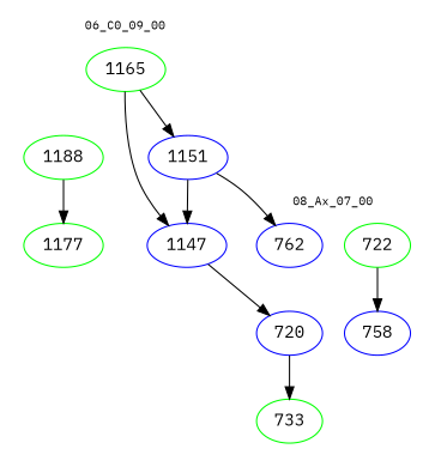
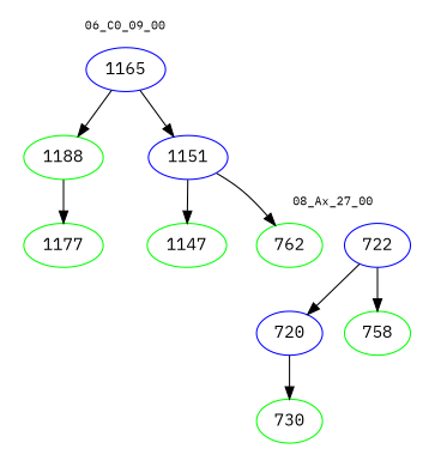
  digraph {
    fontname="IBM Plex Mono"
    node [color=blue fontname="IBM Plex Mono"]
    edge [color=black fontname="IBM Plex Mono"]
-   n1 [color=green label=722]
+   n1 [label=722]
    n2 [label=720]
-   n3 [label=758]
-   n4 [color=green label=733]
-   n5 [label=762]
-   n6 [color=green label=1165]
+   n3 [color=green label=758]
+   n4 [color=green label=730]
+   n5 [color=green label=762]
+   n6 [label=1165]
    n7 [label=1151]
    n8 [color=green label=1188]
-   n9 [label=1147]
+   n9 [color=green label=1147]
    n10 [color=green label=1177]
    subgraph cluster_1 {
      color=white
      fontsize=10
-     label="08_Ax_07_00"
+     label="08_Ax_27_00"
      n1
      n2
      n3
      n4
      n5
    }
    subgraph cluster_2 {
      color=white
      fontsize=10
      label="06_C0_09_00"
      n6
      n7
      n8
      n9
      n10
    }
-   n9 -> n2
+   n1 -> n2
    n1 -> n3
    n2 -> n4
    n6 -> n7
-   n6 -> n9
+   n6 -> n8
    n7 -> n5
    n7 -> n9
    n8 -> n10
  }
